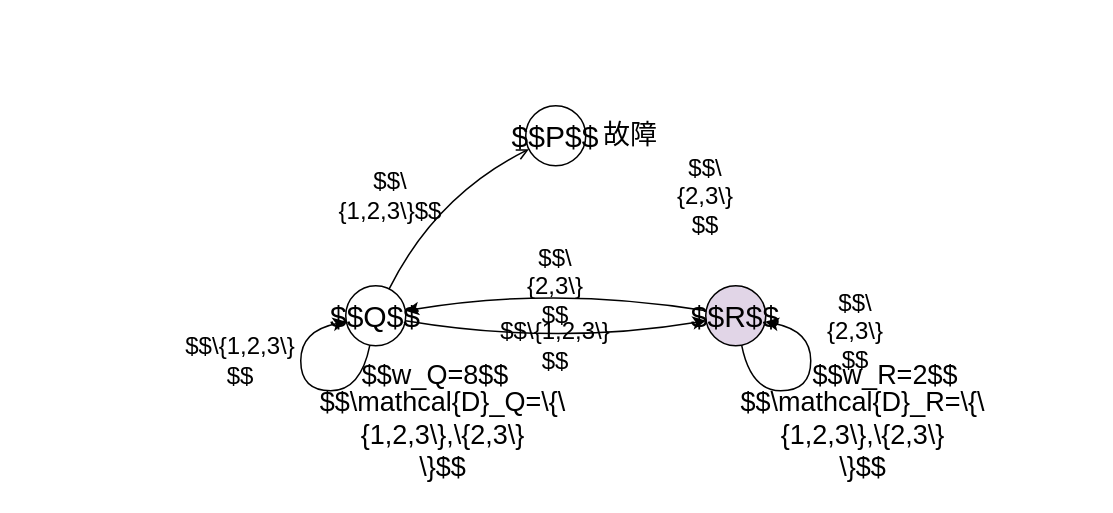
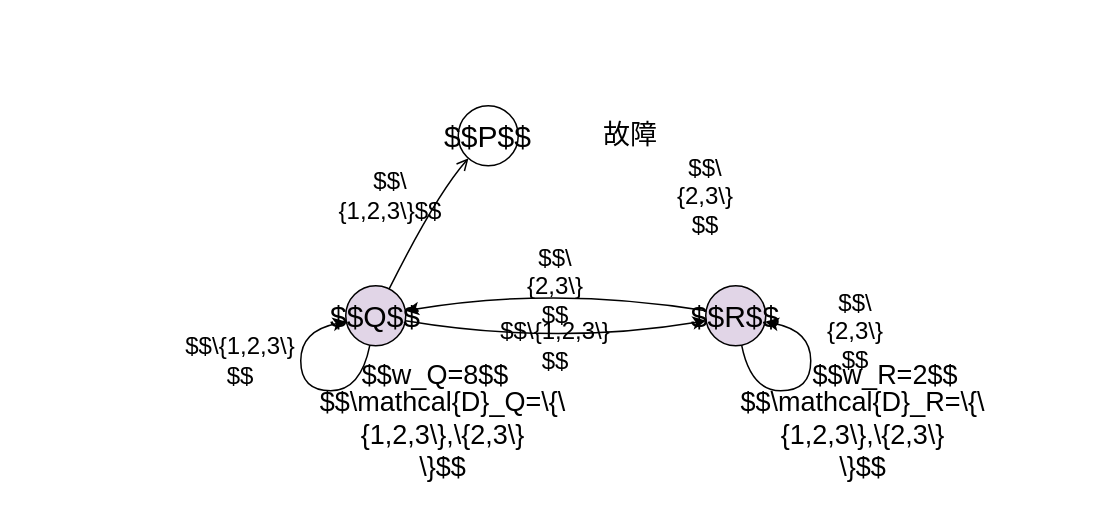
  <mxCell id="0" />
  <mxCell id="1" parent="0" />
  <mxCell id="2" value="" style="rounded=0;whiteSpace=wrap;html=1;fontSize=20;fillColor=none;strokeColor=#FFFFFF;" parent="1" vertex="1"><mxGeometry x="20" y="20" width="700" height="300" as="geometry" /></mxCell>
- <mxCell id="3" value="&lt;font style=&quot;font-size: 20px;&quot;&gt;$$P$$&lt;/font&gt;" style="ellipse;whiteSpace=wrap;html=1;aspect=fixed;" parent="1" vertex="1"><mxGeometry x="350" y="70" width="40" height="40" as="geometry" /></mxCell>
- <mxCell id="4" value="&lt;font style=&quot;font-size: 20px;&quot;&gt;$$Q$$&lt;/font&gt;" style="ellipse;whiteSpace=wrap;html=1;aspect=fixed;" parent="1" vertex="1"><mxGeometry x="230" y="190" width="40" height="40" as="geometry" /></mxCell>
+ <mxCell id="3" value="&lt;font style=&quot;font-size: 20px;&quot;&gt;$$P$$&lt;/font&gt;" style="ellipse;whiteSpace=wrap;html=1;aspect=fixed;" parent="1" vertex="1"><mxGeometry x="305" y="70" width="40" height="40" as="geometry" /></mxCell>
+ <mxCell id="4" value="&lt;font style=&quot;font-size: 20px;&quot;&gt;$$Q$$&lt;/font&gt;" style="ellipse;whiteSpace=wrap;html=1;aspect=fixed;fillColor=#e1d5e7;" parent="1" vertex="1"><mxGeometry x="230" y="190" width="40" height="40" as="geometry" /></mxCell>
  <mxCell id="5" value="&lt;font style=&quot;font-size: 20px;&quot;&gt;$$R$$&lt;/font&gt;" style="ellipse;whiteSpace=wrap;html=1;aspect=fixed;fillColor=#e1d5e7;" parent="1" vertex="1"><mxGeometry x="470" y="190" width="40" height="40" as="geometry" /></mxCell>
  <mxCell id="6" value="" style="curved=1;endArrow=open;html=1;rounded=0;" parent="1" source="4" target="3" edge="1"><mxGeometry width="50" height="50" relative="1" as="geometry"><mxPoint x="270" y="210" as="sourcePoint" /><mxPoint x="320" y="160" as="targetPoint" /><Array as="points"><mxPoint x="290" y="130" /></Array></mxGeometry></mxCell>
  <mxCell id="7" value="" style="curved=1;endArrow=classic;html=1;rounded=0;" parent="1" source="4" target="5" edge="1"><mxGeometry width="50" height="50" relative="1" as="geometry"><mxPoint x="270" y="210" as="sourcePoint" /><mxPoint x="320" y="160" as="targetPoint" /><Array as="points"><mxPoint x="370" y="230" /></Array></mxGeometry></mxCell>
  <mxCell id="8" value="" style="curved=1;endArrow=classic;html=1;rounded=0;" parent="1" source="5" target="4" edge="1"><mxGeometry width="50" height="50" relative="1" as="geometry"><mxPoint x="270" y="210" as="sourcePoint" /><mxPoint x="320" y="160" as="targetPoint" /><Array as="points"><mxPoint x="370" y="190" /></Array></mxGeometry></mxCell>
  <mxCell id="9" value="" style="curved=1;endArrow=classic;html=1;rounded=0;" parent="1" source="4" target="4" edge="1"><mxGeometry width="50" height="50" relative="1" as="geometry"><mxPoint x="170" y="240" as="sourcePoint" /><mxPoint x="220" y="190" as="targetPoint" /><Array as="points"><mxPoint x="240" y="260" /><mxPoint x="200" y="260" /><mxPoint x="200" y="220" /></Array></mxGeometry></mxCell>
  <mxCell id="10" value="" style="curved=1;endArrow=classic;html=1;rounded=0;" parent="1" source="5" target="5" edge="1"><mxGeometry width="50" height="50" relative="1" as="geometry"><mxPoint x="300" y="240" as="sourcePoint" /><mxPoint x="350" y="190" as="targetPoint" /><Array as="points"><mxPoint x="500" y="260" /><mxPoint x="540" y="260" /><mxPoint x="540" y="220" /></Array></mxGeometry></mxCell>
  <mxCell id="11" value="$$\{1,2,3\}$$" style="rounded=0;whiteSpace=wrap;html=1;fillColor=none;strokeColor=none;fontSize=16;" parent="1" vertex="1"><mxGeometry x="220" y="120" width="80" height="20" as="geometry" /></mxCell>
  <mxCell id="12" value="$$\{2,3\}&lt;br&gt;$$" style="rounded=0;whiteSpace=wrap;html=1;fillColor=none;strokeColor=none;fontSize=16;" parent="1" vertex="1"><mxGeometry x="440" y="120" width="60" height="20" as="geometry" /></mxCell>
  <mxCell id="13" value="$$\{1,2,3\}&lt;br&gt;$$" style="rounded=0;whiteSpace=wrap;html=1;fillColor=none;strokeColor=none;fontSize=16;" parent="1" vertex="1"><mxGeometry x="120" y="230" width="80" height="20" as="geometry" /></mxCell>
  <mxCell id="14" value="$$\{2,3\}&lt;br&gt;$$" style="rounded=0;whiteSpace=wrap;html=1;fillColor=none;strokeColor=none;fontSize=16;" parent="1" vertex="1"><mxGeometry x="540" y="210" width="60" height="20" as="geometry" /></mxCell>
  <mxCell id="15" value="&lt;font style=&quot;font-size: 18px;&quot;&gt;故障&lt;/font&gt;" style="rounded=0;whiteSpace=wrap;html=1;fillColor=none;strokeColor=none;fontSize=18;" parent="1" vertex="1"><mxGeometry x="400" y="70" width="40" height="40" as="geometry" /></mxCell>
  <mxCell id="16" value="$$\mathcal{D}_Q=\{\{1,2,3\},\{2,3\}&lt;br&gt;\}$$" style="rounded=0;whiteSpace=wrap;html=1;fontSize=18;fillColor=none;strokeColor=none;" parent="1" vertex="1"><mxGeometry x="190" y="270" width="210" height="40" as="geometry" /></mxCell>
  <mxCell id="17" value="$$\{1,2,3\}&lt;br&gt;$$" style="rounded=0;whiteSpace=wrap;html=1;fillColor=none;strokeColor=none;fontSize=16;" vertex="1" parent="1"><mxGeometry x="330" y="220" width="80" height="20" as="geometry" /></mxCell>
  <mxCell id="18" value="$$\{2,3\}&lt;br&gt;$$" style="rounded=0;whiteSpace=wrap;html=1;fillColor=none;strokeColor=none;fontSize=16;" vertex="1" parent="1"><mxGeometry x="340" y="180" width="60" height="20" as="geometry" /></mxCell>
  <mxCell id="19" value="$$\mathcal{D}_R=\{\{1,2,3\},\{2,3\}&lt;br&gt;\}$$" style="rounded=0;whiteSpace=wrap;html=1;fontSize=18;fillColor=none;strokeColor=none;" vertex="1" parent="1"><mxGeometry x="470" y="270" width="210" height="40" as="geometry" /></mxCell>
  <mxCell id="20" value="$$w_Q=8$$" style="rounded=0;whiteSpace=wrap;html=1;fontSize=18;fillColor=none;strokeColor=none;" vertex="1" parent="1"><mxGeometry x="250" y="230" width="80" height="40" as="geometry" /></mxCell>
  <mxCell id="21" value="$$w_R=2$$" style="rounded=0;whiteSpace=wrap;html=1;fontSize=18;fillColor=none;strokeColor=none;" vertex="1" parent="1"><mxGeometry x="550" y="230" width="80" height="40" as="geometry" /></mxCell>
